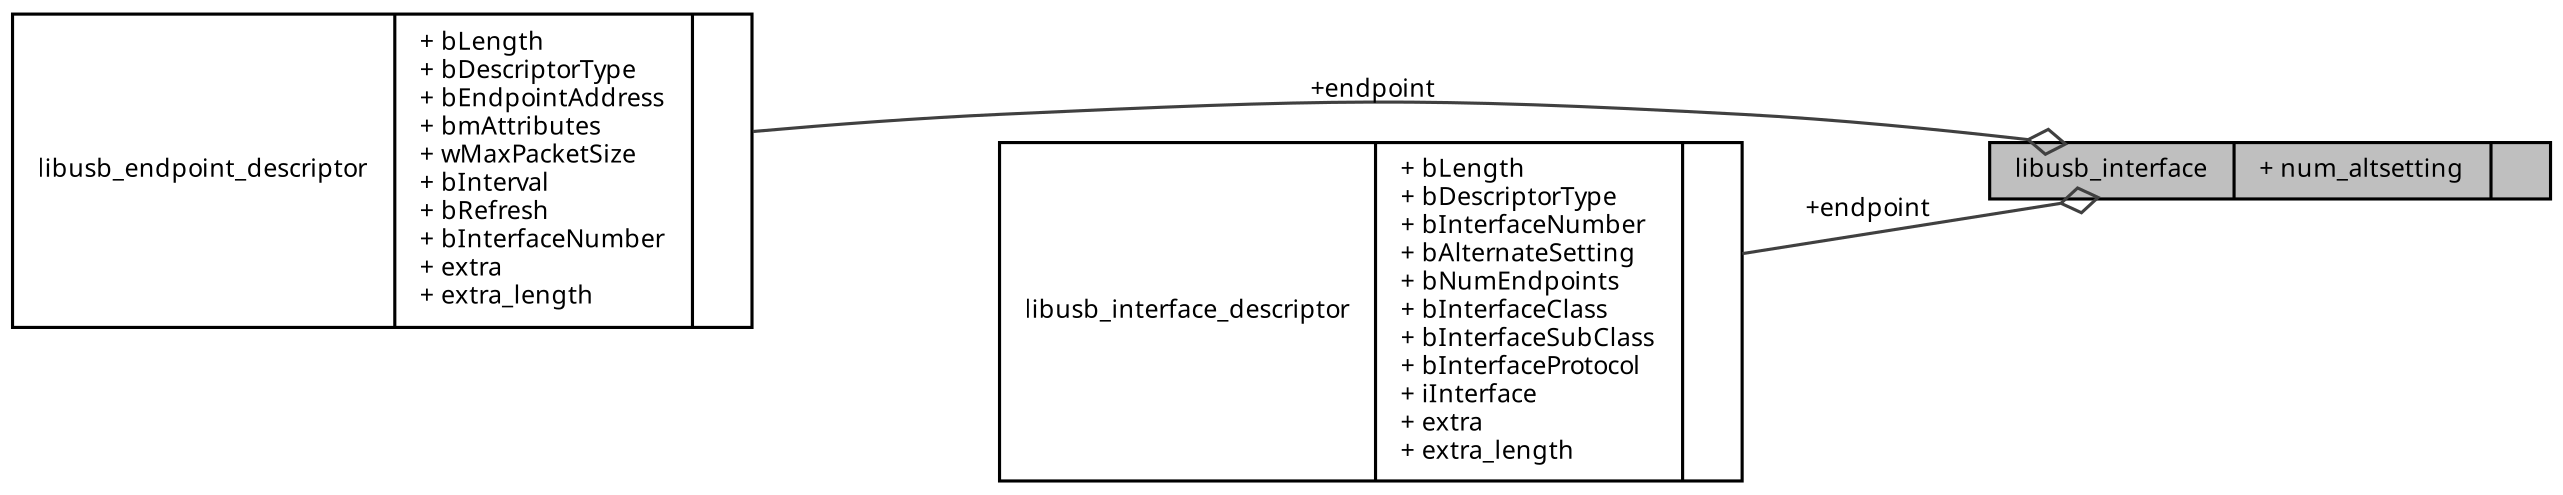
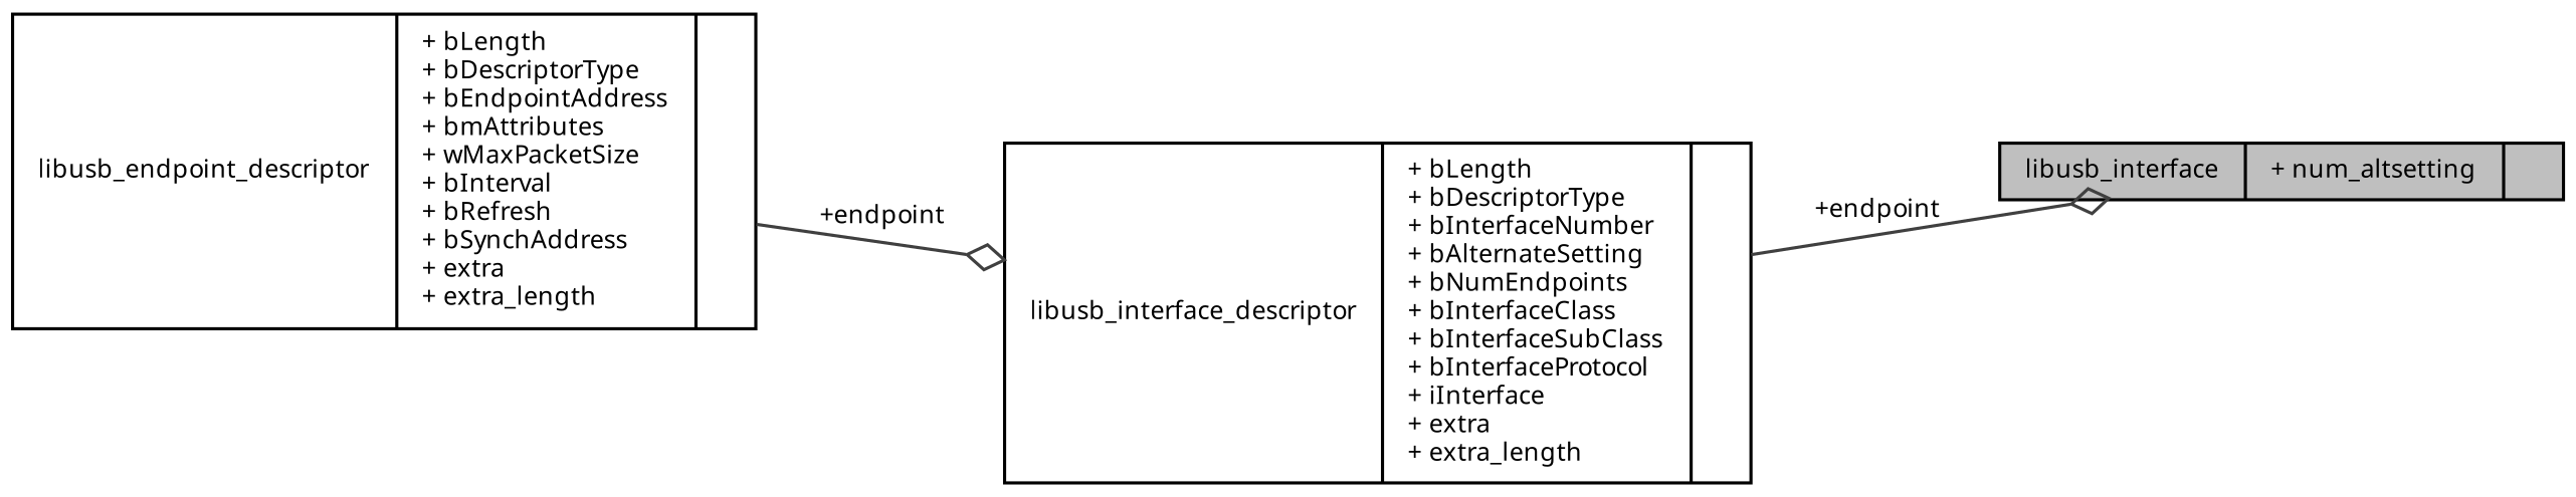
  digraph {
    rankdir=LR
    node [color=black fillcolor=white fontname=Sans fontsize=8 shape=record style=filled]
    edge [arrowhead=odiamond color=grey25 fontname=Sans fontsize=8 labelfontname=Sans labelfontsize=8 style=solid]
    n1 [fillcolor=grey75 fontcolor=black height=0.2 label="{libusb_interface\n|+ num_altsetting\l|}" width=0.4]
    n2 [height=0.2 label="{libusb_interface_descriptor\n|+ bLength\l+ bDescriptorType\l+ bInterfaceNumber\l+ bAlternateSetting\l+ bNumEndpoints\l+ bInterfaceClass\l+ bInterfaceSubClass\l+ bInterfaceProtocol\l+ iInterface\l+ extra\l+ extra_length\l|}" width=0.4]
-   n3 [height=0.2 label="{libusb_endpoint_descriptor\n|+ bLength\l+ bDescriptorType\l+ bEndpointAddress\l+ bmAttributes\l+ wMaxPacketSize\l+ bInterval\l+ bRefresh\l+ bInterfaceNumber\l+ extra\l+ extra_length\l|}" width=0.4]
+   n3 [height=0.2 label="{libusb_endpoint_descriptor\n|+ bLength\l+ bDescriptorType\l+ bEndpointAddress\l+ bmAttributes\l+ wMaxPacketSize\l+ bInterval\l+ bRefresh\l+ bSynchAddress\l+ extra\l+ extra_length\l|}" width=0.4]
    n2 -> n1 [label=" +endpoint"]
-   n3 -> n1 [label=" +endpoint"]
+   n3 -> n2 [label=" +endpoint"]
  }
